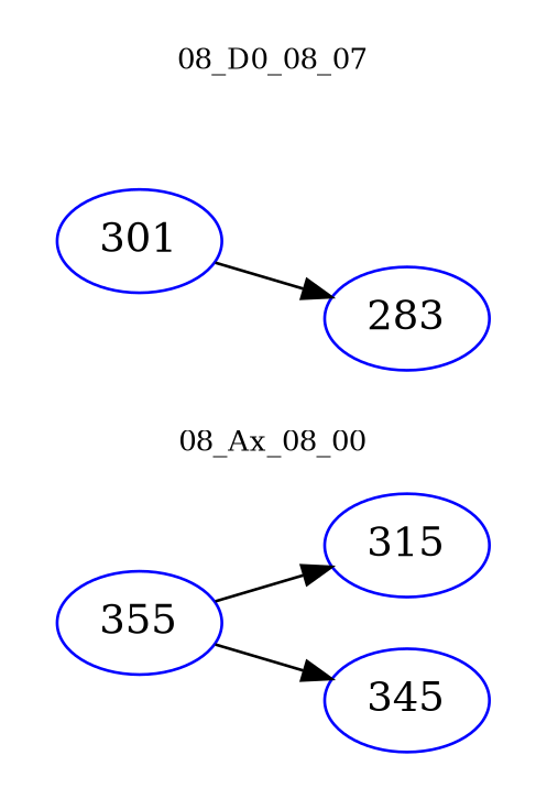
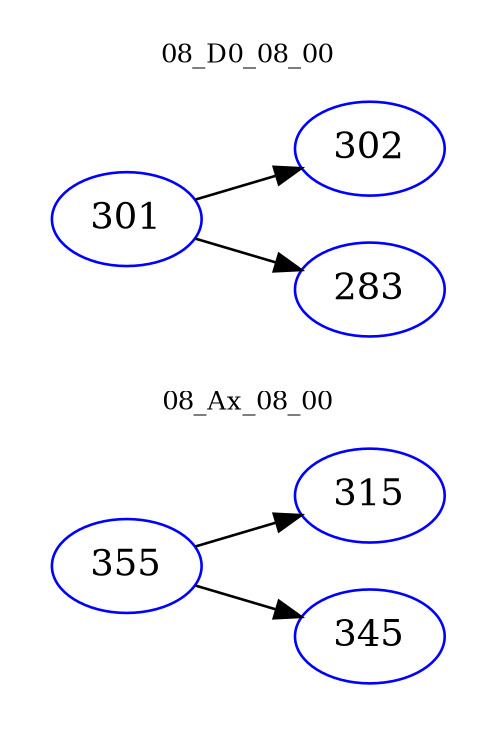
  digraph {
    rankdir=LR
    node [color=blue]
    edge [color=black]
    n1 [label=355]
    n2 [label=345]
    n3 [label=315]
    n4 [label=301]
    n5 [label=283]
+   n6 [label=302]
    subgraph cluster_1 {
      color=white
      fontsize=10
      label="08_Ax_08_00"
      n1
      n2
      n3
    }
    subgraph cluster_2 {
      color=white
      fontsize=10
-     label="08_D0_08_07"
+     label="08_D0_08_00"
      n4
      n5
+     n6
    }
    n1 -> n2
    n1 -> n3
    n4 -> n5
+   n4 -> n6
  }
